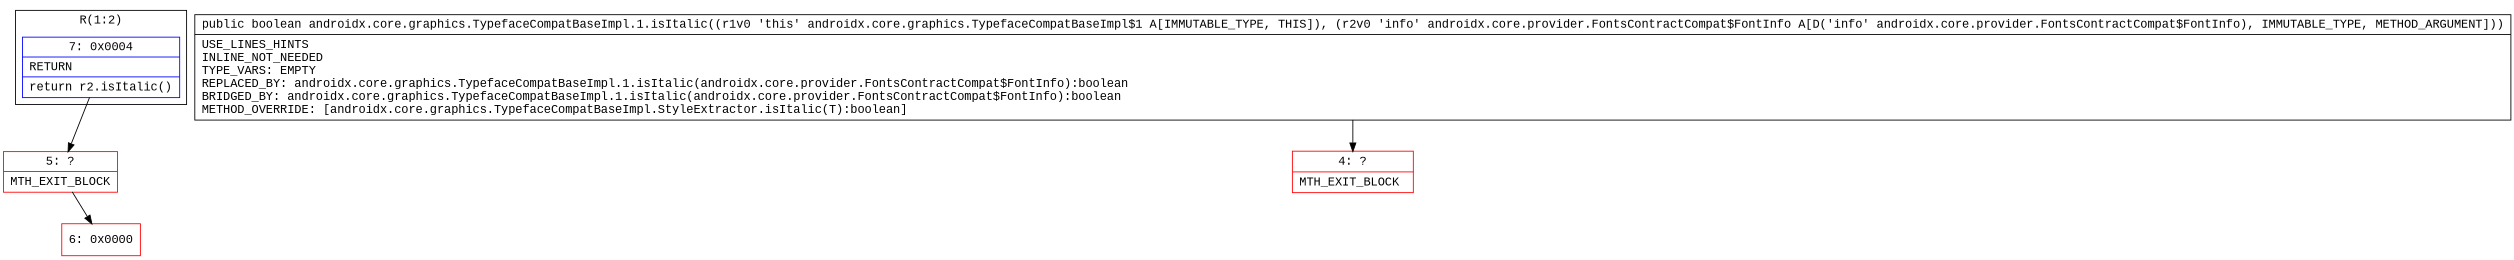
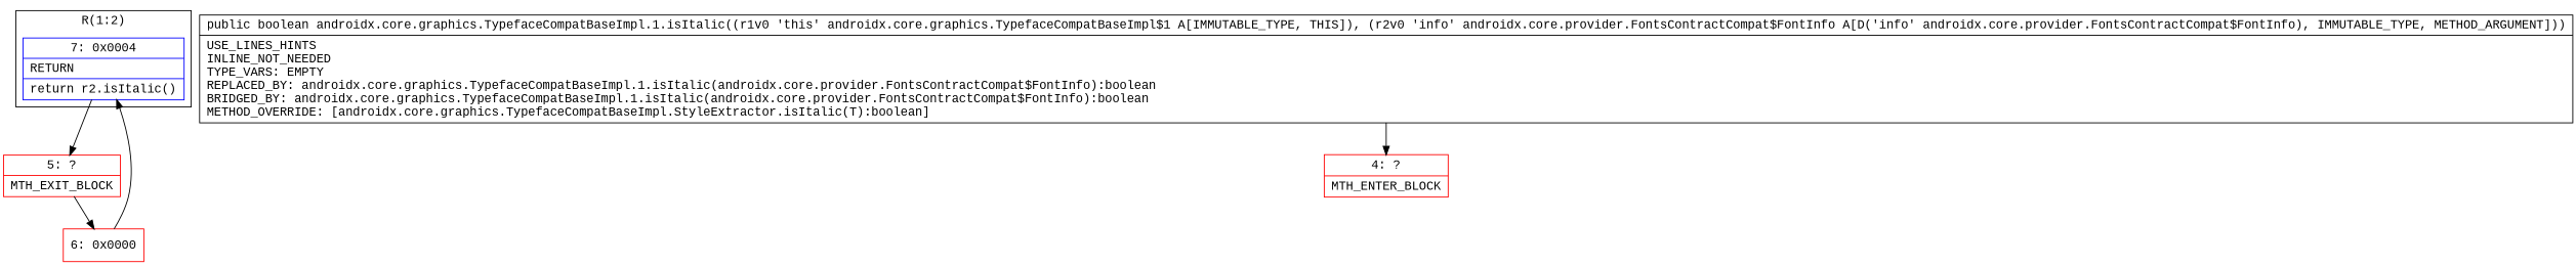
  digraph {
    fontname="Liberation Mono"
    node [color=red fontname="Liberation Mono" shape=record]
    edge [fontname="Liberation Mono"]
    n1 [color=blue label="{7\:\ 0x0004|RETURN\l|return r2.isItalic()\l}"]
    n2 [label="{5\:\ ?|MTH_EXIT_BLOCK\l}"]
    n3 [label="{6\:\ 0x0000}"]
-   n4 [label="{4\:\ ?|MTH_EXIT_BLOCK\l}"]
+   n4 [label="{4\:\ ?|MTH_ENTER_BLOCK\l}"]
    n5 [label="{public boolean androidx.core.graphics.TypefaceCompatBaseImpl.1.isItalic((r1v0 'this' androidx.core.graphics.TypefaceCompatBaseImpl$1 A[IMMUTABLE_TYPE, THIS]), (r2v0 'info' androidx.core.provider.FontsContractCompat$FontInfo A[D('info' androidx.core.provider.FontsContractCompat$FontInfo), IMMUTABLE_TYPE, METHOD_ARGUMENT]))  | USE_LINES_HINTS\lINLINE_NOT_NEEDED\lTYPE_VARS: EMPTY\lREPLACED_BY: androidx.core.graphics.TypefaceCompatBaseImpl.1.isItalic(androidx.core.provider.FontsContractCompat$FontInfo):boolean\lBRIDGED_BY: androidx.core.graphics.TypefaceCompatBaseImpl.1.isItalic(androidx.core.provider.FontsContractCompat$FontInfo):boolean\lMETHOD_OVERRIDE: [androidx.core.graphics.TypefaceCompatBaseImpl.StyleExtractor.isItalic(T):boolean]\l}" color=""]
    subgraph cluster_1 {
      label="R(1:2)"
      n1
    }
    n1 -> n2
    n2 -> n3
+   n3 -> n1
    n5 -> n4
  }
